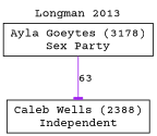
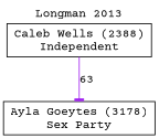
  digraph {
    label="Longman 2013"
    labelloc=t
    mclimit=10
    fontname="Courier Prime"
    node [shape=box fontname="Courier Prime"]
    n1 [label="Ayla Goeytes (3178)\nSex Party"]
    n2 [label="Caleb Wells (2388)\nIndependent"]
-   n1 -> n2 [label=63 color=purple arrowhead=tee fontname="Courier Prime"]
+   n2 -> n1 [label=63 color=purple arrowhead=tee fontname="Courier Prime"]
  }
